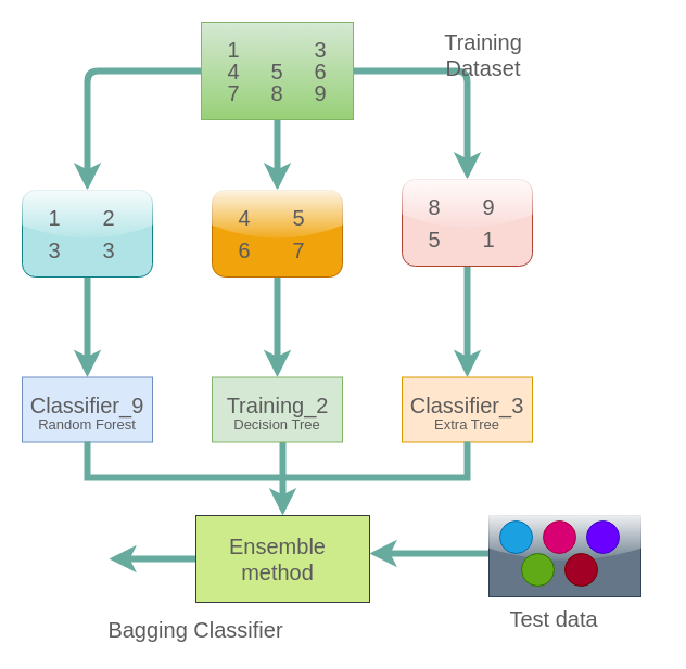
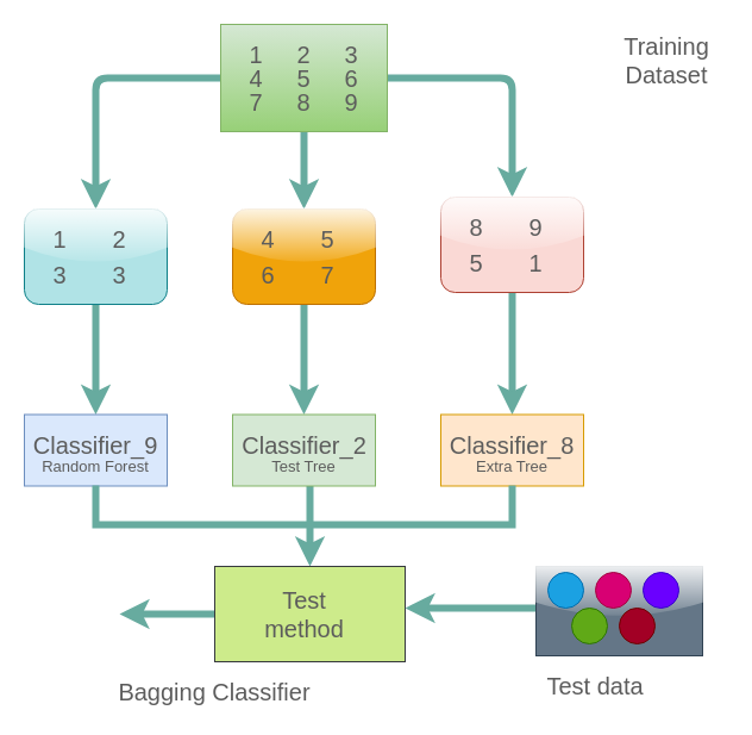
  <mxCell id="0" />
  <mxCell id="1" parent="0" />
  <mxCell id="2" style="edgeStyle=orthogonalEdgeStyle;orthogonalLoop=1;jettySize=auto;html=1;exitX=0;exitY=0.5;exitDx=0;exitDy=0;entryX=0.5;entryY=0;entryDx=0;entryDy=0;fontSize=30;strokeWidth=6;strokeColor=#67AB9F;fontColor=#5C5C5C;" parent="1" source="5" target="9" edge="1"><mxGeometry relative="1" as="geometry" /></mxCell>
  <mxCell id="3" style="edgeStyle=orthogonalEdgeStyle;orthogonalLoop=1;jettySize=auto;html=1;exitX=1;exitY=0.5;exitDx=0;exitDy=0;fontSize=20;strokeWidth=6;strokeColor=#67AB9F;fontColor=#5C5C5C;" parent="1" source="5" target="20" edge="1"><mxGeometry relative="1" as="geometry" /></mxCell>
  <mxCell id="4" value="" style="edgeStyle=orthogonalEdgeStyle;orthogonalLoop=1;jettySize=auto;html=1;fontSize=20;strokeWidth=6;strokeColor=#67AB9F;fontColor=#5C5C5C;" parent="1" source="5" target="7" edge="1"><mxGeometry relative="1" as="geometry" /></mxCell>
  <mxCell id="5" value="" style="whiteSpace=wrap;html=1;fillColor=#d5e8d4;strokeColor=#82b366;imageAspect=1;gradientColor=#97d077;" parent="1" vertex="1"><mxGeometry x="185" y="20" width="140" height="90" as="geometry" /></mxCell>
  <mxCell id="6" value="" style="edgeStyle=orthogonalEdgeStyle;orthogonalLoop=1;jettySize=auto;html=1;fontSize=30;strokeWidth=6;entryX=0.5;entryY=0;entryDx=0;entryDy=0;strokeColor=#67AB9F;fontColor=#5C5C5C;" parent="1" source="7" target="36" edge="1"><mxGeometry relative="1" as="geometry" /></mxCell>
  <mxCell id="7" value="" style="whiteSpace=wrap;html=1;fillColor=#f0a30a;strokeColor=#BD7000;rounded=1;glass=1;fontColor=#000000;" parent="1" vertex="1"><mxGeometry x="195" y="175" width="120" height="80" as="geometry" /></mxCell>
  <mxCell id="8" value="" style="edgeStyle=orthogonalEdgeStyle;orthogonalLoop=1;jettySize=auto;html=1;fontSize=30;strokeWidth=6;entryX=0.5;entryY=0;entryDx=0;entryDy=0;strokeColor=#67AB9F;fontColor=#5C5C5C;" parent="1" source="9" target="33" edge="1"><mxGeometry relative="1" as="geometry" /></mxCell>
  <mxCell id="9" value="" style="whiteSpace=wrap;html=1;fillColor=#b0e3e6;strokeColor=#0e8088;rounded=1;glass=1;shadow=0;sketch=0;" parent="1" vertex="1"><mxGeometry x="20" y="175" width="120" height="80" as="geometry" /></mxCell>
  <mxCell id="10" value="1" style="text;html=1;strokeColor=none;fillColor=none;align=center;verticalAlign=middle;whiteSpace=wrap;fontSize=20;fontColor=#5C5C5C;" parent="1" vertex="1"><mxGeometry x="200" y="35" width="30" height="20" as="geometry" /></mxCell>
+ <mxCell id="11" value="2" style="text;html=1;strokeColor=none;fillColor=none;align=center;verticalAlign=middle;whiteSpace=wrap;fontSize=20;fontColor=#5C5C5C;" parent="1" vertex="1"><mxGeometry x="240" y="35" width="30" height="20" as="geometry" /></mxCell>
  <mxCell id="12" value="3" style="text;html=1;strokeColor=none;fillColor=none;align=center;verticalAlign=middle;whiteSpace=wrap;fontSize=20;fontColor=#5C5C5C;" parent="1" vertex="1"><mxGeometry x="280" y="35" width="30" height="20" as="geometry" /></mxCell>
  <mxCell id="13" value="4" style="text;html=1;strokeColor=none;fillColor=none;align=center;verticalAlign=middle;whiteSpace=wrap;fontSize=20;fontColor=#5C5C5C;" parent="1" vertex="1"><mxGeometry x="200" y="55" width="30" height="20" as="geometry" /></mxCell>
  <mxCell id="14" value="5" style="text;html=1;strokeColor=none;fillColor=none;align=center;verticalAlign=middle;whiteSpace=wrap;fontSize=20;fontColor=#5C5C5C;" parent="1" vertex="1"><mxGeometry x="240" y="55" width="30" height="20" as="geometry" /></mxCell>
  <mxCell id="15" value="6" style="text;html=1;strokeColor=none;fillColor=none;align=center;verticalAlign=middle;whiteSpace=wrap;fontSize=20;fontColor=#5C5C5C;" parent="1" vertex="1"><mxGeometry x="280" y="55" width="30" height="20" as="geometry" /></mxCell>
  <mxCell id="16" value="7" style="text;html=1;strokeColor=none;fillColor=none;align=center;verticalAlign=middle;whiteSpace=wrap;fontSize=20;fontColor=#5C5C5C;" parent="1" vertex="1"><mxGeometry x="200" y="75" width="30" height="20" as="geometry" /></mxCell>
  <mxCell id="17" value="8" style="text;html=1;strokeColor=none;fillColor=none;align=center;verticalAlign=middle;whiteSpace=wrap;fontSize=20;fontColor=#5C5C5C;" parent="1" vertex="1"><mxGeometry x="240" y="75" width="30" height="20" as="geometry" /></mxCell>
  <mxCell id="18" value="9" style="text;html=1;strokeColor=none;fillColor=none;align=center;verticalAlign=middle;whiteSpace=wrap;fontSize=20;fontColor=#5C5C5C;" parent="1" vertex="1"><mxGeometry x="280" y="75" width="30" height="20" as="geometry" /></mxCell>
  <mxCell id="19" value="" style="edgeStyle=orthogonalEdgeStyle;orthogonalLoop=1;jettySize=auto;html=1;fontSize=30;strokeWidth=6;entryX=0.5;entryY=0;entryDx=0;entryDy=0;strokeColor=#67AB9F;fontColor=#5C5C5C;" parent="1" source="20" target="38" edge="1"><mxGeometry relative="1" as="geometry" /></mxCell>
  <mxCell id="20" value="" style="whiteSpace=wrap;html=1;fillColor=#fad9d5;strokeColor=#ae4132;rounded=1;glass=1;" parent="1" vertex="1"><mxGeometry x="370" y="165" width="120" height="80" as="geometry" /></mxCell>
  <mxCell id="21" value="1" style="text;html=1;strokeColor=none;fillColor=none;align=center;verticalAlign=middle;whiteSpace=wrap;fontSize=20;fontColor=#5C5C5C;" parent="1" vertex="1"><mxGeometry x="20" y="185" width="60" height="30" as="geometry" /></mxCell>
  <mxCell id="22" value="2&lt;span style=&quot;color: rgba(0, 0, 0, 0); font-family: monospace; font-size: 0px; text-align: start;&quot;&gt;%3CmxGraphModel%3E%3Croot%3E%3CmxCell%20id%3D%220%22%2F%3E%3CmxCell%20id%3D%221%22%20parent%3D%220%22%2F%3E%3CmxCell%20id%3D%222%22%20value%3D%221%22%20style%3D%22text%3Bhtml%3D1%3BstrokeColor%3Dnone%3BfillColor%3Dnone%3Balign%3Dcenter%3BverticalAlign%3Dmiddle%3BwhiteSpace%3Dwrap%3Brounded%3D0%3BfontSize%3D20%3B%22%20vertex%3D%221%22%20parent%3D%221%22%3E%3CmxGeometry%20x%3D%22150%22%20y%3D%22195%22%20width%3D%2260%22%20height%3D%2230%22%20as%3D%22geometry%22%2F%3E%3C%2FmxCell%3E%3C%2Froot%3E%3C%2FmxGraphModel%3E&lt;/span&gt;" style="text;html=1;strokeColor=none;fillColor=none;align=center;verticalAlign=middle;whiteSpace=wrap;fontSize=20;fontColor=#5C5C5C;" parent="1" vertex="1"><mxGeometry x="70" y="185" width="60" height="30" as="geometry" /></mxCell>
  <mxCell id="23" value="3" style="text;html=1;strokeColor=none;fillColor=none;align=center;verticalAlign=middle;whiteSpace=wrap;fontSize=20;fontColor=#5C5C5C;" parent="1" vertex="1"><mxGeometry x="20" y="215" width="60" height="30" as="geometry" /></mxCell>
  <mxCell id="24" value="3" style="text;html=1;strokeColor=none;fillColor=none;align=center;verticalAlign=middle;whiteSpace=wrap;fontSize=20;fontColor=#5C5C5C;" parent="1" vertex="1"><mxGeometry x="70" y="215" width="60" height="30" as="geometry" /></mxCell>
  <mxCell id="25" value="4" style="text;html=1;strokeColor=none;fillColor=none;align=center;verticalAlign=middle;whiteSpace=wrap;fontSize=20;fontColor=#5C5C5C;rounded=1;glass=1;" parent="1" vertex="1"><mxGeometry x="195" y="185" width="60" height="30" as="geometry" /></mxCell>
  <mxCell id="26" value="5" style="text;html=1;strokeColor=none;fillColor=none;align=center;verticalAlign=middle;whiteSpace=wrap;fontSize=20;fontColor=#5C5C5C;" parent="1" vertex="1"><mxGeometry x="245" y="185" width="60" height="30" as="geometry" /></mxCell>
  <mxCell id="27" value="6" style="text;html=1;strokeColor=none;fillColor=none;align=center;verticalAlign=middle;whiteSpace=wrap;fontSize=20;fontColor=#5C5C5C;" parent="1" vertex="1"><mxGeometry x="195" y="215" width="60" height="30" as="geometry" /></mxCell>
  <mxCell id="28" value="7" style="text;html=1;strokeColor=none;fillColor=none;align=center;verticalAlign=middle;whiteSpace=wrap;fontSize=20;fontColor=#5C5C5C;" parent="1" vertex="1"><mxGeometry x="245" y="215" width="60" height="30" as="geometry" /></mxCell>
  <mxCell id="29" value="8" style="text;html=1;strokeColor=none;fillColor=none;align=center;verticalAlign=middle;whiteSpace=wrap;fontSize=20;fontColor=#5C5C5C;" parent="1" vertex="1"><mxGeometry x="370" y="175" width="60" height="30" as="geometry" /></mxCell>
  <mxCell id="30" value="9" style="text;html=1;strokeColor=none;fillColor=none;align=center;verticalAlign=middle;whiteSpace=wrap;fontSize=20;fontColor=#5C5C5C;" parent="1" vertex="1"><mxGeometry x="420" y="175" width="60" height="30" as="geometry" /></mxCell>
  <mxCell id="31" value="5" style="text;html=1;strokeColor=none;fillColor=none;align=center;verticalAlign=middle;whiteSpace=wrap;fontSize=20;fontColor=#5C5C5C;" parent="1" vertex="1"><mxGeometry x="370" y="205" width="60" height="30" as="geometry" /></mxCell>
  <mxCell id="32" value="1" style="text;html=1;strokeColor=none;fillColor=none;align=center;verticalAlign=middle;whiteSpace=wrap;fontSize=20;fontColor=#5C5C5C;" parent="1" vertex="1"><mxGeometry x="420" y="205" width="60" height="30" as="geometry" /></mxCell>
  <mxCell id="33" value="" style="whiteSpace=wrap;html=1;fontSize=20;fillColor=#dae8fc;strokeColor=#6c8ebf;" parent="1" vertex="1"><mxGeometry x="20" y="347.5" width="120" height="60" as="geometry" /></mxCell>
  <mxCell id="34" value="Classifier_9" style="text;html=1;strokeColor=none;fillColor=none;align=center;verticalAlign=middle;whiteSpace=wrap;fontSize=20;fontColor=#5C5C5C;" parent="1" vertex="1"><mxGeometry x="45" y="360" width="70" height="25" as="geometry" /></mxCell>
  <mxCell id="35" value="" style="edgeStyle=orthogonalEdgeStyle;rounded=0;orthogonalLoop=1;jettySize=auto;html=1;strokeColor=#67AB9F;strokeWidth=6;entryX=0.5;entryY=0;entryDx=0;entryDy=0;" parent="1" source="36" target="41" edge="1"><mxGeometry relative="1" as="geometry"><mxPoint x="255" y="480" as="targetPoint" /><Array as="points"><mxPoint x="260" y="420" /><mxPoint x="260" y="420" /></Array></mxGeometry></mxCell>
  <mxCell id="36" value="" style="whiteSpace=wrap;html=1;fontSize=20;fillColor=#d5e8d4;strokeColor=#82b366;" parent="1" vertex="1"><mxGeometry x="195" y="347.5" width="120" height="60" as="geometry" /></mxCell>
- <mxCell id="37" value="Training_2" style="text;html=1;strokeColor=none;fillColor=none;align=center;verticalAlign=middle;whiteSpace=wrap;fontSize=20;fontColor=#5C5C5C;" parent="1" vertex="1"><mxGeometry x="217.5" y="360" width="75" height="25" as="geometry" /></mxCell>
+ <mxCell id="37" value="Classifier_2" style="text;html=1;strokeColor=none;fillColor=none;align=center;verticalAlign=middle;whiteSpace=wrap;fontSize=20;fontColor=#5C5C5C;" parent="1" vertex="1"><mxGeometry x="217.5" y="360" width="75" height="25" as="geometry" /></mxCell>
  <mxCell id="38" value="" style="whiteSpace=wrap;html=1;fontSize=20;fillColor=#ffe6cc;strokeColor=#d79b00;" parent="1" vertex="1"><mxGeometry x="370" y="347.5" width="120" height="60" as="geometry" /></mxCell>
- <mxCell id="39" value="Classifier_3" style="text;html=1;strokeColor=none;fillColor=none;align=center;verticalAlign=middle;whiteSpace=wrap;fontSize=20;fontColor=#5C5C5C;" parent="1" vertex="1"><mxGeometry x="395" y="360" width="70" height="25" as="geometry" /></mxCell>
+ <mxCell id="39" value="Classifier_8" style="text;html=1;strokeColor=none;fillColor=none;align=center;verticalAlign=middle;whiteSpace=wrap;fontSize=20;fontColor=#5C5C5C;" parent="1" vertex="1"><mxGeometry x="395" y="360" width="70" height="25" as="geometry" /></mxCell>
  <mxCell id="40" value="" style="edgeStyle=orthogonalEdgeStyle;rounded=0;orthogonalLoop=1;jettySize=auto;html=1;fontSize=22;startArrow=none;startFill=0;endArrow=classic;endFill=1;strokeColor=#67AB9F;strokeWidth=6;" parent="1" source="41" edge="1"><mxGeometry relative="1" as="geometry"><mxPoint x="100" y="515" as="targetPoint" /></mxGeometry></mxCell>
  <mxCell id="41" value="" style="whiteSpace=wrap;html=1;fontSize=30;fillColor=#cdeb8b;strokeColor=#36393d;" parent="1" vertex="1"><mxGeometry x="180" y="475" width="160" height="80" as="geometry" /></mxCell>
- <mxCell id="42" value="Ensemble method" style="text;html=1;strokeColor=none;fillColor=none;align=center;verticalAlign=middle;whiteSpace=wrap;fontSize=20;fontColor=#5C5C5C;" parent="1" vertex="1"><mxGeometry x="217.5" y="502.5" width="75" height="25" as="geometry" /></mxCell>
- <mxCell id="43" value="Training Dataset" style="text;html=1;strokeColor=none;fillColor=none;align=center;verticalAlign=middle;whiteSpace=wrap;rounded=0;sketch=0;fontColor=#5C5C5C;fontSize=20;" parent="1" vertex="1"><mxGeometry x="395" y="25" width="100" height="50" as="geometry" /></mxCell>
+ <mxCell id="42" value="Test method" style="text;html=1;strokeColor=none;fillColor=none;align=center;verticalAlign=middle;whiteSpace=wrap;fontSize=20;fontColor=#5C5C5C;" parent="1" vertex="1"><mxGeometry x="217.5" y="502.5" width="75" height="25" as="geometry" /></mxCell>
+ <mxCell id="43" value="Training Dataset" style="text;html=1;strokeColor=none;fillColor=none;align=center;verticalAlign=middle;whiteSpace=wrap;rounded=0;sketch=0;fontColor=#5C5C5C;fontSize=20;" parent="1" vertex="1"><mxGeometry x="510" y="25" width="100" height="50" as="geometry" /></mxCell>
  <mxCell id="44" value="Bagging Classifier" style="text;html=1;strokeColor=none;fillColor=none;align=center;verticalAlign=middle;whiteSpace=wrap;rounded=0;sketch=0;fontColor=#5C5C5C;fontSize=20;" parent="1" vertex="1"><mxGeometry x="80" y="565" width="200" height="30" as="geometry" /></mxCell>
  <mxCell id="45" style="edgeStyle=orthogonalEdgeStyle;rounded=0;orthogonalLoop=1;jettySize=auto;html=1;strokeColor=#67AB9F;strokeWidth=6;endArrow=none;endFill=0;" parent="1" edge="1"><mxGeometry relative="1" as="geometry"><mxPoint x="430" y="407" as="targetPoint" /><mxPoint x="80" y="407" as="sourcePoint" /><Array as="points"><mxPoint x="80" y="440" /><mxPoint x="430" y="440" /></Array></mxGeometry></mxCell>
  <mxCell id="46" value="&lt;font style=&quot;font-size: 13px;&quot;&gt;Random Forest&lt;/font&gt;" style="text;html=1;strokeColor=none;fillColor=none;align=center;verticalAlign=middle;whiteSpace=wrap;rounded=0;sketch=0;fontSize=20;fontColor=#5C5C5C;" parent="1" vertex="1"><mxGeometry x="30" y="372.5" width="100" height="30" as="geometry" /></mxCell>
- <mxCell id="47" value="&lt;font style=&quot;font-size: 13px;&quot;&gt;Decision Tree&lt;/font&gt;" style="text;html=1;strokeColor=none;fillColor=none;align=center;verticalAlign=middle;whiteSpace=wrap;rounded=0;sketch=0;fontSize=20;fontColor=#5C5C5C;" parent="1" vertex="1"><mxGeometry x="205" y="372.5" width="100" height="30" as="geometry" /></mxCell>
+ <mxCell id="47" value="&lt;font style=&quot;font-size: 13px;&quot;&gt;Test Tree&lt;/font&gt;" style="text;html=1;strokeColor=none;fillColor=none;align=center;verticalAlign=middle;whiteSpace=wrap;rounded=0;sketch=0;fontSize=20;fontColor=#5C5C5C;" parent="1" vertex="1"><mxGeometry x="205" y="372.5" width="100" height="30" as="geometry" /></mxCell>
  <mxCell id="48" value="&lt;font style=&quot;font-size: 13px;&quot;&gt;Extra Tree&lt;/font&gt;" style="text;html=1;strokeColor=none;fillColor=none;align=center;verticalAlign=middle;whiteSpace=wrap;rounded=0;sketch=0;fontSize=20;fontColor=#5C5C5C;" parent="1" vertex="1"><mxGeometry x="380" y="372.5" width="100" height="30" as="geometry" /></mxCell>
  <mxCell id="49" value="" style="edgeStyle=orthogonalEdgeStyle;rounded=0;orthogonalLoop=1;jettySize=auto;html=1;endArrow=classic;endFill=1;strokeColor=#67AB9F;strokeWidth=6;" parent="1" source="50" target="41" edge="1"><mxGeometry relative="1" as="geometry"><Array as="points"><mxPoint x="410" y="510" /><mxPoint x="410" y="510" /></Array></mxGeometry></mxCell>
  <mxCell id="50" value="" style="rounded=0;whiteSpace=wrap;html=1;shadow=0;glass=1;sketch=0;strokeColor=#314354;fillColor=#647687;fontColor=#ffffff;" parent="1" vertex="1"><mxGeometry x="450" y="475" width="140" height="75" as="geometry" /></mxCell>
  <mxCell id="51" value="" style="ellipse;whiteSpace=wrap;html=1;aspect=fixed;rounded=1;shadow=0;glass=1;sketch=0;strokeColor=#006EAF;fillColor=#1ba1e2;fontColor=#ffffff;" parent="1" vertex="1"><mxGeometry x="460" y="480" width="30" height="30" as="geometry" /></mxCell>
  <mxCell id="52" value="" style="ellipse;whiteSpace=wrap;html=1;aspect=fixed;rounded=1;shadow=0;glass=1;sketch=0;strokeColor=#A50040;fillColor=#d80073;fontColor=#ffffff;" parent="1" vertex="1"><mxGeometry x="500" y="480" width="30" height="30" as="geometry" /></mxCell>
  <mxCell id="53" value="" style="ellipse;whiteSpace=wrap;html=1;aspect=fixed;rounded=1;shadow=0;glass=1;sketch=0;strokeColor=#3700CC;fillColor=#6a00ff;fontColor=#ffffff;" parent="1" vertex="1"><mxGeometry x="540" y="480" width="30" height="30" as="geometry" /></mxCell>
  <mxCell id="54" value="" style="ellipse;whiteSpace=wrap;html=1;aspect=fixed;rounded=1;shadow=0;glass=1;sketch=0;strokeColor=#2D7600;fillColor=#60a917;fontColor=#ffffff;" parent="1" vertex="1"><mxGeometry x="480" y="510" width="30" height="30" as="geometry" /></mxCell>
  <mxCell id="55" value="" style="ellipse;whiteSpace=wrap;html=1;aspect=fixed;rounded=1;shadow=0;glass=1;sketch=0;strokeColor=#6F0000;fillColor=#a20025;fontColor=#ffffff;" parent="1" vertex="1"><mxGeometry x="520" y="510" width="30" height="30" as="geometry" /></mxCell>
- <mxCell id="56" value="Test data" style="text;html=1;strokeColor=none;fillColor=none;align=center;verticalAlign=middle;whiteSpace=wrap;rounded=0;sketch=0;fontColor=#5C5C5C;fontSize=20;" parent="1" vertex="1"><mxGeometry x="460" y="555" width="100" height="30" as="geometry" /></mxCell>
+ <mxCell id="56" value="Test data" style="text;html=1;strokeColor=none;fillColor=none;align=center;verticalAlign=middle;whiteSpace=wrap;rounded=0;sketch=0;fontColor=#5C5C5C;fontSize=20;" parent="1" vertex="1"><mxGeometry x="450" y="560" width="100" height="30" as="geometry" /></mxCell>
